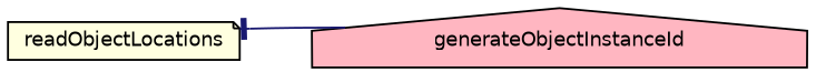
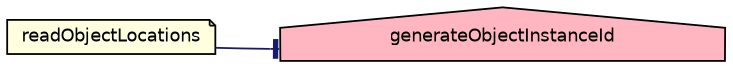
  digraph {
    rankdir=LR
    node [color=black fontname=Helvetica fontsize=10 style=filled]
    n1 [fillcolor=lightyellow fontcolor=black height=0.2 label=readObjectLocations shape=note width=0.4]
    n2 [fillcolor=lightpink height=0.2 label=generateObjectInstanceId shape=house width=0.4]
-   n2 -> n1 [color=midnightblue fontname=Helvetica fontsize=10 labelfontname=Helvetica labelfontsize=10 style=solid arrowhead=tee]
+   n1 -> n2 [color=midnightblue fontname=Helvetica fontsize=10 labelfontname=Helvetica labelfontsize=10 style=solid arrowhead=tee]
  }
